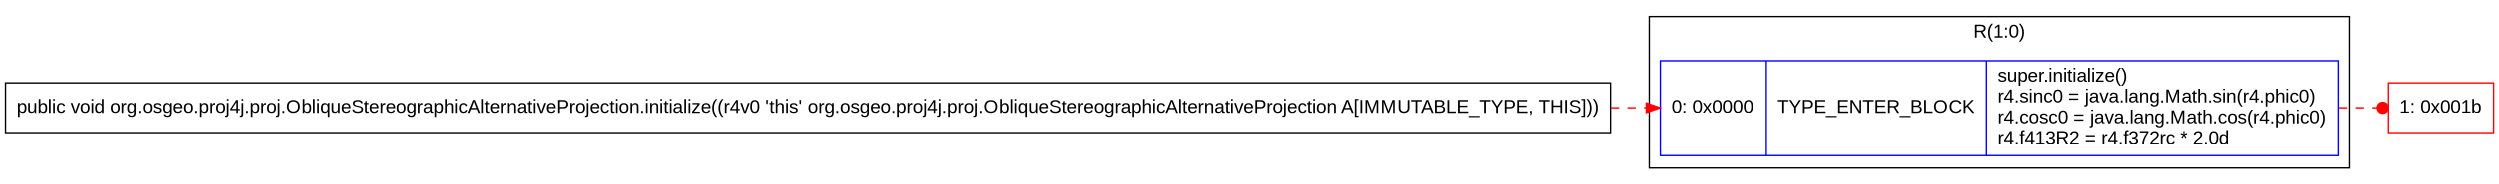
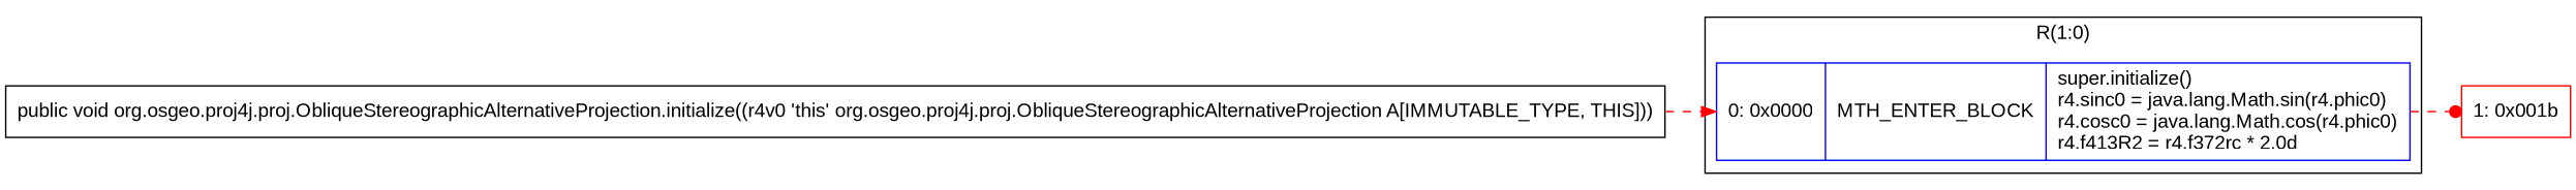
  digraph {
    rankdir=LR
    fontname="Liberation Sans"
    node [shape=record fontname="Liberation Sans"]
    edge [color=red style=dashed fontname="Liberation Sans"]
-   n1 [color=blue label="{0\:\ 0x0000|TYPE_ENTER_BLOCK\l|super.initialize()\lr4.sinc0 = java.lang.Math.sin(r4.phic0)\lr4.cosc0 = java.lang.Math.cos(r4.phic0)\lr4.f413R2 = r4.f372rc * 2.0d\l}"]
+   n1 [color=blue label="{0\:\ 0x0000|MTH_ENTER_BLOCK\l|super.initialize()\lr4.sinc0 = java.lang.Math.sin(r4.phic0)\lr4.cosc0 = java.lang.Math.cos(r4.phic0)\lr4.f413R2 = r4.f372rc * 2.0d\l}"]
    n2 [color=red label="{1\:\ 0x001b}"]
    n3 [label="{public void org.osgeo.proj4j.proj.ObliqueStereographicAlternativeProjection.initialize((r4v0 'this' org.osgeo.proj4j.proj.ObliqueStereographicAlternativeProjection A[IMMUTABLE_TYPE, THIS])) }"]
    subgraph cluster_1 {
      label="R(1:0)"
      n1
    }
    n1 -> n2 [arrowhead=dot]
    n3 -> n1 [arrowhead=normal]
  }
